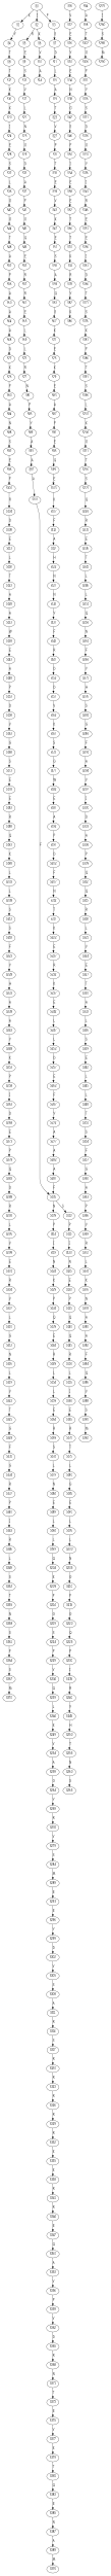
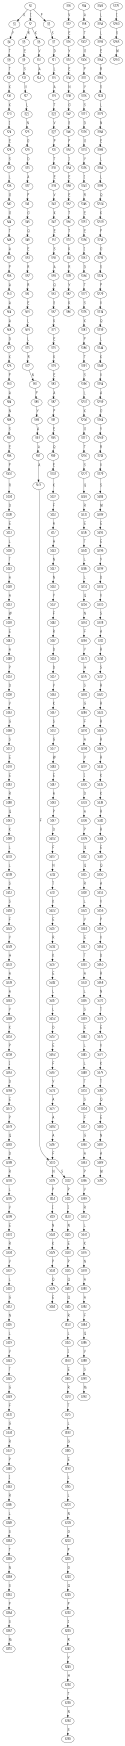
  strict digraph {
    fontname="Comic Neue"
    node [fontname="Comic Neue"]
    edge [fontname="Comic Neue"]
    S0
    S1
    S2
    S3
    S4
    S5
    S6
    S7
    S8
    S9
    S10
    S11
    S12
    S13
    S14
    S15
    S16
    S17
    S19
    S20
    S21
    S18
    S22
    S23
    S24
    S25
    S26
    S27
    S28
    S29
    S30
    S31
    S32
    S33
    S34
    S35
    S36
    S37
    S38
    S39
    S40
    S41
    S42
    S43
    S44
    S45
    S46
    S47
    S48
    S49
    S50
    S51
    S52
    S53
    S54
    S55
    S56
    S57
    S58
    S59
    S60
    S61
    S62
    S63
    S64
    S65
    S66
    S67
    S68
    S69
    S70
    S71
    S72
    S73
    S74
    S75
    S76
    S77
    S78
    S79
    S80
    S81
    S82
    S83
    S84
    S85
    S86
    S87
    S88
    S89
    S91
    S92
    S93
    S95
    S96
    S97
    S94
    S98
    S99
    S100
    S101
    S102
    S103
    S104
    S105
    S106
    S107
    S108
    S109
    S110
    S111
    S112
    S113
    S114
    S115
    S116
    S117
    S118
    S119
    S120
    S121
    S122
    S123
    S124
    S125
    S126
    S127
    S128
    S129
    S130
    S131
    S132
    S133
    S134
    S135
    S136
    S137
    S138
    S139
    S140
    S141
    S142
    S143
    S144
    S145
    S146
    S147
    S148
    S149
    S150
    S151
    S152
    S153
    S154
    S155
    S156
    S157
    S158
    S159
    S160
    S161
    S162
    S163
    S164
    S165
    S166
    S167
    S168
    S169
    S170
    S171
    S172
    S173
    S174
    S175
    S176
    S177
    S178
    S179
    S180
    S181
    S182
    S183
    S184
    S185
    S186
    S187
    S188
    S189
    S190
    S191
    S192
    S193
    S194
    S195
    S196
    S197
    S198
    S199
    S200
    S201
    S202
    S203
    S204
    S205
    S206
    S207
    S208
    S209
    S210
    S211
    S212
    S213
    S214
    S215
    S216
    S217
    S218
    S219
    S220
    S221
    S222
    S223
    S224
    S225
    S226
    S227
    S228
    S229
    S230
    S231
    S232
    S233
    S234
    S235
    S236
    S237
    S238
    S239
    S240
    S241
    S242
    S243
    S244
    S245
    S246
    S247
    S248
    S249
    S250
    S251
    S252
    S253
    S254
    S255
    S256
    S257
    S258
    S259
    S260
    S261
    S262
    S263
    S264
    S265
    S266
    S267
    S268
    S269
    S271
    S272
    S273
    S274
    S276
    S277
    S278
    S279
    S275
    S280
    S281
    S282
    S283
    S284
    S285
    S286
    S287
    S288
    S289
    S290
    S291
    S292
    S293
    S294
    S295
    S296
    S297
    S298
    S299
    S300
    S301
    S302
    S303
    S304
    S305
    S306
    S307
    S308
    S309
    S310
    S311
    S312
    S313
    S314
    S315
    S316
    S317
    S318
    S319
    S320
    S321
    S322
    S323
    S324
    S325
    S326
    S327
    S328
    S329
    S330
    S331
    S332
    S333
    S334
    S335
    S336
    S337
    S338
    S339
    S340
    S341
    S342
    S343
    S344
    S345
    S346
    S347
    S348
    S349
    S350
    S351
    S352
    S353
    S354
    S355
    S356
    S357
    S358
    S359
    S360
    S361
    S362
    S363
    S364
    S365
    S366
    S367
    S368
    S369
    S370
    S371
    S372
    S373
    S374
    S375
    S376
    S377
    S378
    S379
    S380
    S381
    S382
    S383
    S384
    S385
    S386
    S387
    S388
    S389
    S390
    S391
    S392
    S0 -> S1 [label=K]
    S0 -> S2 [label=I]
    S0 -> S3 [label=P]
    S1 -> S4 [label=Y]
    S2 -> S5 [label=R]
    S2 -> S6 [label=K]
    S3 -> S7 [label=S]
    S4 -> S8 [label=T]
    S5 -> S9 [label=E]
    S6 -> S10 [label=V]
    S7 -> S11 [label=D]
    S8 -> S12 [label=T]
    S9 -> S13 [label=S]
    S10 -> S14 [label=A]
    S11 -> S15 [label=L]
    S12 -> S16 [label=K]
    S13 -> S17 [label=V]
    S15 -> S19 [label=A]
    S16 -> S20 [label=K]
    S17 -> S21 [label=L]
    S19 -> S23 [label=T]
    S20 -> S24 [label=I]
    S21 -> S25 [label=N]
    S18 -> S22 [label=V]
    S22 -> S26 [label=E]
    S23 -> S27 [label=V]
    S24 -> S28 [label=E]
    S25 -> S29 [label=G]
    S26 -> S30 [label=Y]
    S27 -> S31 [label=P]
    S28 -> S32 [label=S]
    S29 -> S33 [label=D]
    S30 -> S34 [label=E]
    S31 -> S35 [label=T]
    S32 -> S36 [label=L]
    S33 -> S37 [label=A]
    S34 -> S38 [label=N]
    S35 -> S39 [label=E]
    S36 -> S40 [label=G]
    S37 -> S41 [label=F]
    S38 -> S42 [label=G]
    S39 -> S43 [label=V]
    S40 -> S44 [label=G]
    S41 -> S45 [label=G]
    S42 -> S46 [label=S]
    S43 -> S47 [label=K]
    S44 -> S48 [label=T]
    S45 -> S49 [label=Q]
    S46 -> S50 [label=F]
    S47 -> S51 [label=E]
    S48 -> S52 [label=A]
    S49 -> S53 [label=E]
    S50 -> S54 [label=I]
    S51 -> S55 [label=S]
    S52 -> S56 [label=P]
    S53 -> S57 [label=R]
    S54 -> S58 [label=E]
    S55 -> S59 [label=A]
    S56 -> S60 [label=A]
    S57 -> S61 [label=R]
    S58 -> S62 [label=E]
    S59 -> S63 [label=Q]
    S60 -> S64 [label=A]
    S61 -> S65 [label=E]
    S62 -> S66 [label=T]
    S63 -> S67 [label=S]
    S64 -> S68 [label=A]
    S65 -> S69 [label=L]
    S66 -> S70 [label=T]
    S67 -> S71 [label=K]
    S68 -> S72 [label=D]
    S69 -> S73 [label=L]
    S70 -> S74 [label=K]
    S71 -> S75 [label=E]
    S72 -> S76 [label=K]
    S73 -> S77 [label=R]
    S74 -> S78 [label=R]
    S75 -> S79 [label=K]
    S76 -> S80 [label=F]
    S77 -> S81 [label=N]
    S78 -> S82 [label=Y]
    S79 -> S83 [label=E]
    S80 -> S84 [label=A]
    S81 -> S85 [label=F]
    S82 -> S86 [label=K]
    S83 -> S87 [label=A]
    S84 -> S88 [label=N]
    S85 -> S89 [label=Y]
    S87 -> S91 [label=P]
    S88 -> S92 [label=S]
    S89 -> S93 [label=A]
    S91 -> S95 [label=E]
    S92 -> S96 [label=E]
    S93 -> S97 [label=A]
    S95 -> S99 [label=Q]
    S96 -> S100 [label=F]
    S97 -> S101 [label=A]
    S94 -> S98 [label=A]
    S98 -> S102 [label=T]
    S99 -> S103 [label=E]
    S100 -> S104 [label=R]
    S101 -> S105 [label=F]
    S102 -> S106 [label=G]
    S103 -> S107 [label=K]
    S104 -> S108 [label=D]
    S105 -> S109 [label=N]
    S105 -> S110 [label=S]
    S106 -> S111 [label=F]
    S107 -> S112 [label=F]
    S108 -> S113 [label=E]
    S109 -> S114 [label=P]
    S110 -> S115 [label=P]
    S111 -> S116 [label=Y]
    S112 -> S117 [label=A]
    S113 -> S118 [label=L]
    S114 -> S119 [label=I]
    S115 -> S120 [label=I]
    S116 -> S121 [label=S]
    S117 -> S122 [label=H]
    S118 -> S123 [label=T]
    S119 -> S124 [label=N]
    S120 -> S125 [label=N]
    S121 -> S126 [label=D]
    S122 -> S127 [label=N]
    S123 -> S128 [label=A]
    S124 -> S129 [label=K]
    S125 -> S130 [label=E]
    S126 -> S131 [label=G]
    S127 -> S132 [label=N]
    S128 -> S133 [label=A]
    S129 -> S134 [label=P]
    S130 -> S135 [label=P]
    S131 -> S136 [label=Y]
    S132 -> S137 [label=Y]
    S133 -> S138 [label=W]
    S134 -> S139 [label=Q]
    S135 -> S140 [label=Q]
    S136 -> S141 [label=I]
    S137 -> S142 [label=F]
    S138 -> S143 [label=E]
    S139 -> S144 [label=E]
    S140 -> S145 [label=Q]
    S141 -> S146 [label=R]
    S142 -> S147 [label=R]
    S143 -> S148 [label=A]
-   S144 -> S149 [label=R]
    S145 -> S150 [label=R]
    S146 -> S151 [label=E]
    S147 -> S152 [label=D]
    S148 -> S153 [label=P]
    S149 -> S154 [label=L]
    S150 -> S155 [label=L]
    S151 -> S156 [label=E]
    S152 -> S157 [label=D]
    S153 -> S158 [label=D]
    S154 -> S159 [label=L]
    S155 -> S160 [label=I]
    S156 -> S161 [label=I]
    S157 -> S162 [label=V]
    S158 -> S163 [label=V]
    S159 -> S164 [label=E]
    S160 -> S165 [label=E]
    S161 -> S166 [label=D]
    S162 -> S167 [label=K]
    S163 -> S168 [label=G]
    S164 -> S169 [label=R]
    S165 -> S170 [label=R]
    S166 -> S171 [label=T]
    S167 -> S172 [label=S]
    S168 -> S173 [label=S]
    S169 -> S174 [label=S]
    S170 -> S175 [label=T]
    S171 -> S176 [label=S]
    S172 -> S177 [label=G]
    S173 -> S178 [label=E]
    S174 -> S179 [label=L]
    S175 -> S180 [label=L]
    S176 -> S181 [label=K]
    S177 -> S182 [label=W]
    S178 -> S183 [label=E]
    S179 -> S184 [label=N]
    S180 -> S185 [label=G]
    S181 -> S186 [label=F]
    S182 -> S187 [label=E]
    S183 -> S188 [label=R]
    S184 -> S189 [label=E]
    S185 -> S190 [label=E]
    S186 -> S191 [label=T]
    S187 -> S192 [label=A]
    S188 -> S193 [label=Q]
    S189 -> S194 [label=L]
    S190 -> S195 [label=L]
    S191 -> S196 [label=S]
    S192 -> S197 [label=P]
    S193 -> S198 [label=K]
    S194 -> S199 [label=L]
    S195 -> S200 [label=L]
    S196 -> S201 [label=L]
    S197 -> S202 [label=D]
    S198 -> S203 [label=L]
    S199 -> S204 [label=Q]
    S200 -> S205 [label=N]
    S201 -> S206 [label=K]
    S202 -> S207 [label=F]
    S203 -> S208 [label=L]
    S204 -> S209 [label=K]
    S205 -> S210 [label=G]
    S206 -> S211 [label=G]
    S207 -> S212 [label=N]
    S208 -> S213 [label=S]
    S209 -> S214 [label=F]
    S210 -> S215 [label=F]
    S211 -> S216 [label=T]
    S212 -> S217 [label=T]
    S213 -> S218 [label=S]
    S214 -> S219 [label=G]
    S215 -> S220 [label=G]
    S216 -> S221 [label=S]
    S217 -> S222 [label=K]
    S218 -> S223 [label=F]
    S219 -> S224 [label=S]
    S220 -> S225 [label=Q]
    S221 -> S226 [label=Q]
    S222 -> S227 [label=E]
    S223 -> S228 [label=Y]
    S224 -> S229 [label=P]
    S225 -> S230 [label=P]
    S226 -> S231 [label=R]
    S227 -> S232 [label=R]
    S228 -> S233 [label=H]
    S229 -> S234 [label=V]
    S230 -> S235 [label=I]
    S231 -> S236 [label=E]
    S232 -> S237 [label=K]
    S233 -> S238 [label=A]
    S234 -> S239 [label=Q]
    S235 -> S240 [label=R]
    S236 -> S241 [label=T]
    S237 -> S242 [label=E]
    S238 -> S243 [label=A]
    S239 -> S244 [label=L]
    S240 -> S245 [label=Y]
    S241 -> S246 [label=L]
    S242 -> S247 [label=L]
    S243 -> S248 [label=Y]
    S244 -> S249 [label=K]
    S245 -> S250 [label=H]
    S246 -> S251 [label=L]
    S247 -> S252 [label=L]
    S248 -> S253 [label=K]
    S249 -> S254 [label=V]
    S250 -> S255 [label=T]
    S251 -> S256 [label=Q]
    S252 -> S257 [label=D]
    S253 -> S258 [label=P]
    S254 -> S259 [label=A]
    S255 -> S260 [label=N]
    S256 -> S261 [label=N]
    S257 -> S262 [label=E]
    S258 -> S263 [label=I]
    S259 -> S264 [label=G]
    S260 -> S265 [label=S]
    S261 -> S266 [label=F]
    S262 -> S267 [label=F]
    S263 -> S268 [label=D]
    S264 -> S269 [label=Y]
    S266 -> S271 [label=Y]
    S267 -> S272 [label=Y]
    S268 -> S273 [label=E]
    S269 -> S274 [label=R]
    S271 -> S276 [label=H]
    S272 -> S277 [label=A]
    S273 -> S278 [label=P]
    S274 -> S279 [label=V]
    S276 -> S281 [label=S]
    S277 -> S282 [label=A]
    S278 -> S283 [label=Q]
    S279 -> S284 [label=S]
    S275 -> S280 [label=I]
    S280 -> S285 [label=S]
    S281 -> S286 [label=G]
    S282 -> S287 [label=A]
    S283 -> S288 [label=D]
    S284 -> S289 [label=M]
    S285 -> S290 [label=M]
    S286 -> S291 [label=F]
    S287 -> S105 [label=F]
    S288 -> S292 [label=R]
    S289 -> S293 [label=E]
    S291 -> S294 [label=A]
    S292 -> S295 [label=L]
    S293 -> S296 [label=E]
    S294 -> S297 [label=V]
    S295 -> S298 [label=V]
    S296 -> S299 [label=Y]
    S297 -> S300 [label=I]
    S298 -> S301 [label=E]
    S299 -> S302 [label=D]
    S300 -> S303 [label=D]
    S301 -> S304 [label=R]
    S302 -> S305 [label=V]
    S303 -> S306 [label=A]
    S304 -> S307 [label=V]
    S305 -> S308 [label=S]
    S306 -> S309 [label=P]
    S307 -> S310 [label=L]
    S308 -> S311 [label=A]
    S309 -> S312 [label=Q]
    S310 -> S313 [label=G]
    S311 -> S314 [label=R]
    S312 -> S315 [label=Q]
    S313 -> S316 [label=N]
    S314 -> S317 [label=S]
    S315 -> S318 [label=R]
    S316 -> S319 [label=L]
    S317 -> S320 [label=R]
    S318 -> S321 [label=L]
    S319 -> S322 [label=V]
    S320 -> S323 [label=R]
    S321 -> S324 [label=V]
    S322 -> S325 [label=T]
    S323 -> S326 [label=R]
    S324 -> S327 [label=E]
    S325 -> S328 [label=G]
    S326 -> S329 [label=R]
    S327 -> S330 [label=T]
    S328 -> S331 [label=F]
    S329 -> S332 [label=R]
    S330 -> S333 [label=A]
    S331 -> S334 [label=G]
    S332 -> S335 [label=K]
    S333 -> S336 [label=L]
    S334 -> S337 [label=R]
    S335 -> S338 [label=K]
    S336 -> S339 [label=S]
    S337 -> S340 [label=P]
    S338 -> S341 [label=R]
    S339 -> S342 [label=E]
    S340 -> S343 [label=I]
    S341 -> S344 [label=R]
    S342 -> S345 [label=L]
    S343 -> S346 [label=R]
    S344 -> S347 [label=E]
    S345 -> S348 [label=L]
    S346 -> S349 [label=L]
    S347 -> S350 [label=Q]
    S348 -> S351 [label=T]
    S349 -> S352 [label=S]
    S350 -> S353 [label=A]
    S351 -> S354 [label=S]
    S352 -> S355 [label=T]
    S353 -> S356 [label=V]
    S354 -> S357 [label=F]
    S355 -> S358 [label=N]
    S356 -> S359 [label=P]
    S357 -> S360 [label=G]
    S358 -> S361 [label=S]
    S359 -> S362 [label=V]
    S360 -> S363 [label=A]
    S361 -> S364 [label=F]
    S362 -> S365 [label=D]
    S363 -> S366 [label=P]
    S364 -> S367 [label=S]
    S365 -> S368 [label=R]
    S366 -> S369 [label=V]
    S367 -> S370 [label=M]
    S368 -> S371 [label=N]
    S369 -> S372 [label=R]
    S371 -> S373 [label=T]
    S372 -> S374 [label=L]
    S373 -> S375 [label=E]
    S374 -> S376 [label=K]
    S375 -> S377 [label=V]
    S376 -> S378 [label=N]
    S377 -> S379 [label=K]
    S378 -> S380 [label=A]
    S379 -> S381 [label=T]
    S380 -> S382 [label=A]
    S381 -> S383 [label=Q]
    S382 -> S384 [label=F]
    S383 -> S385 [label=E]
    S384 -> S386 [label=Q]
    S385 -> S387 [label=N]
    S386 -> S388 [label=V]
    S387 -> S389 [label=A]
    S388 -> S390 [label=S]
    S389 -> S391 [label=M]
    S390 -> S392 [label=M]
  }
